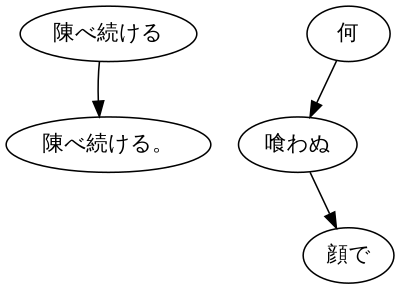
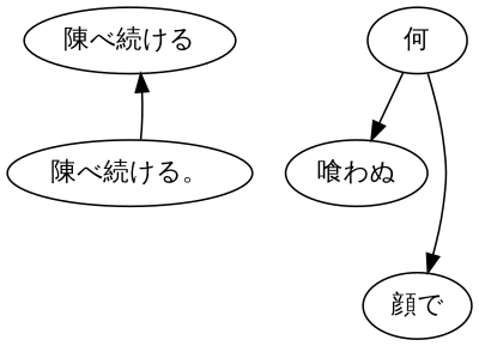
  digraph {
    fontname="Noto Sans"
    node [fontname="Noto Sans"]
    edge [fontname="Noto Sans"]
    n1 [label="陳べ続ける"]
    n2 [label="陳べ続ける。"]
    n3 [label="何"]
    n4 [label="喰わぬ"]
    n5 [label="顔で"]
-   n1 -> n2
+   n2 -> n1
    n3 -> n4
-   n4 -> n5
+   n3 -> n5
  }
